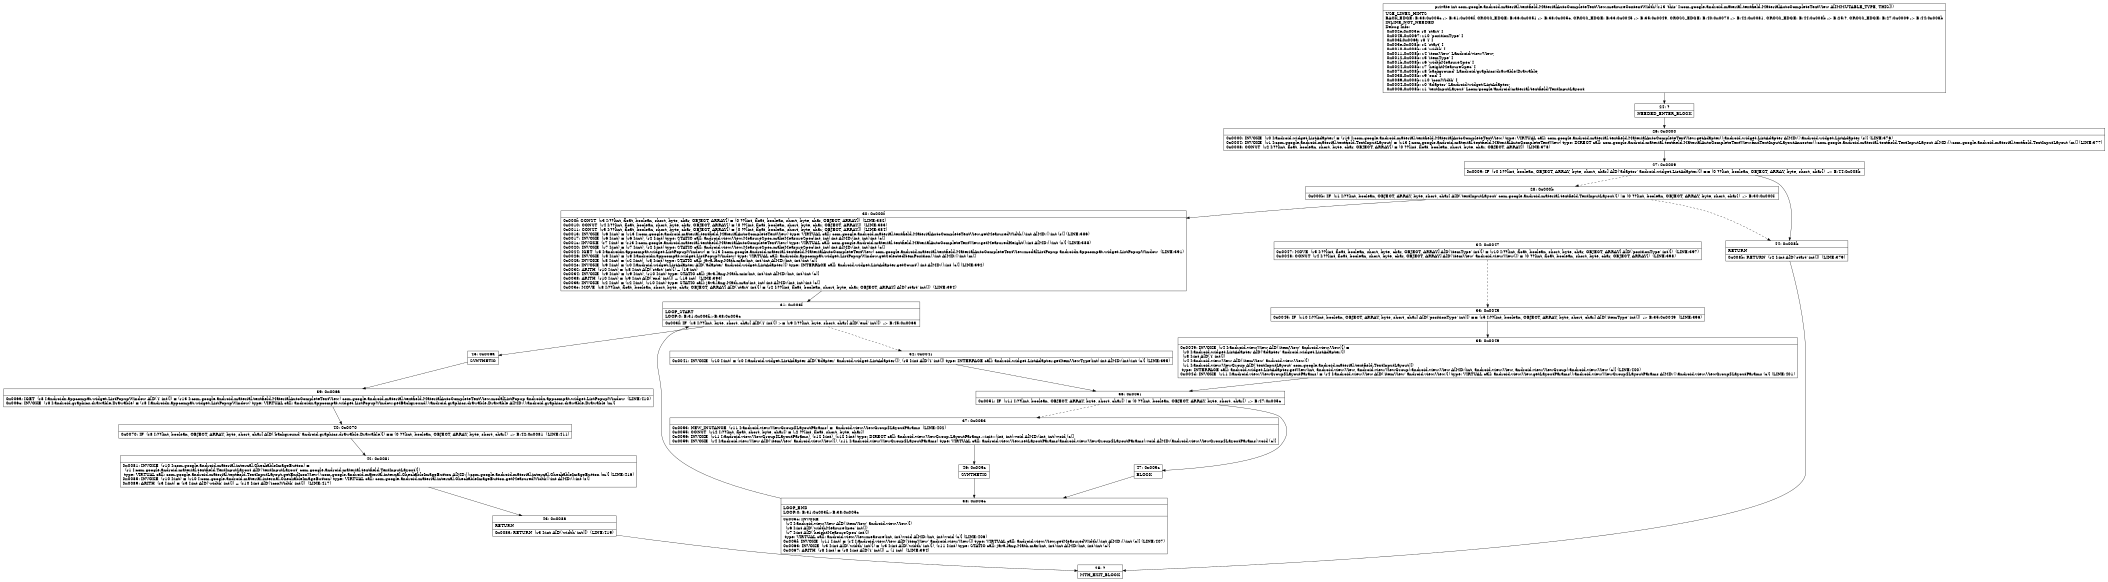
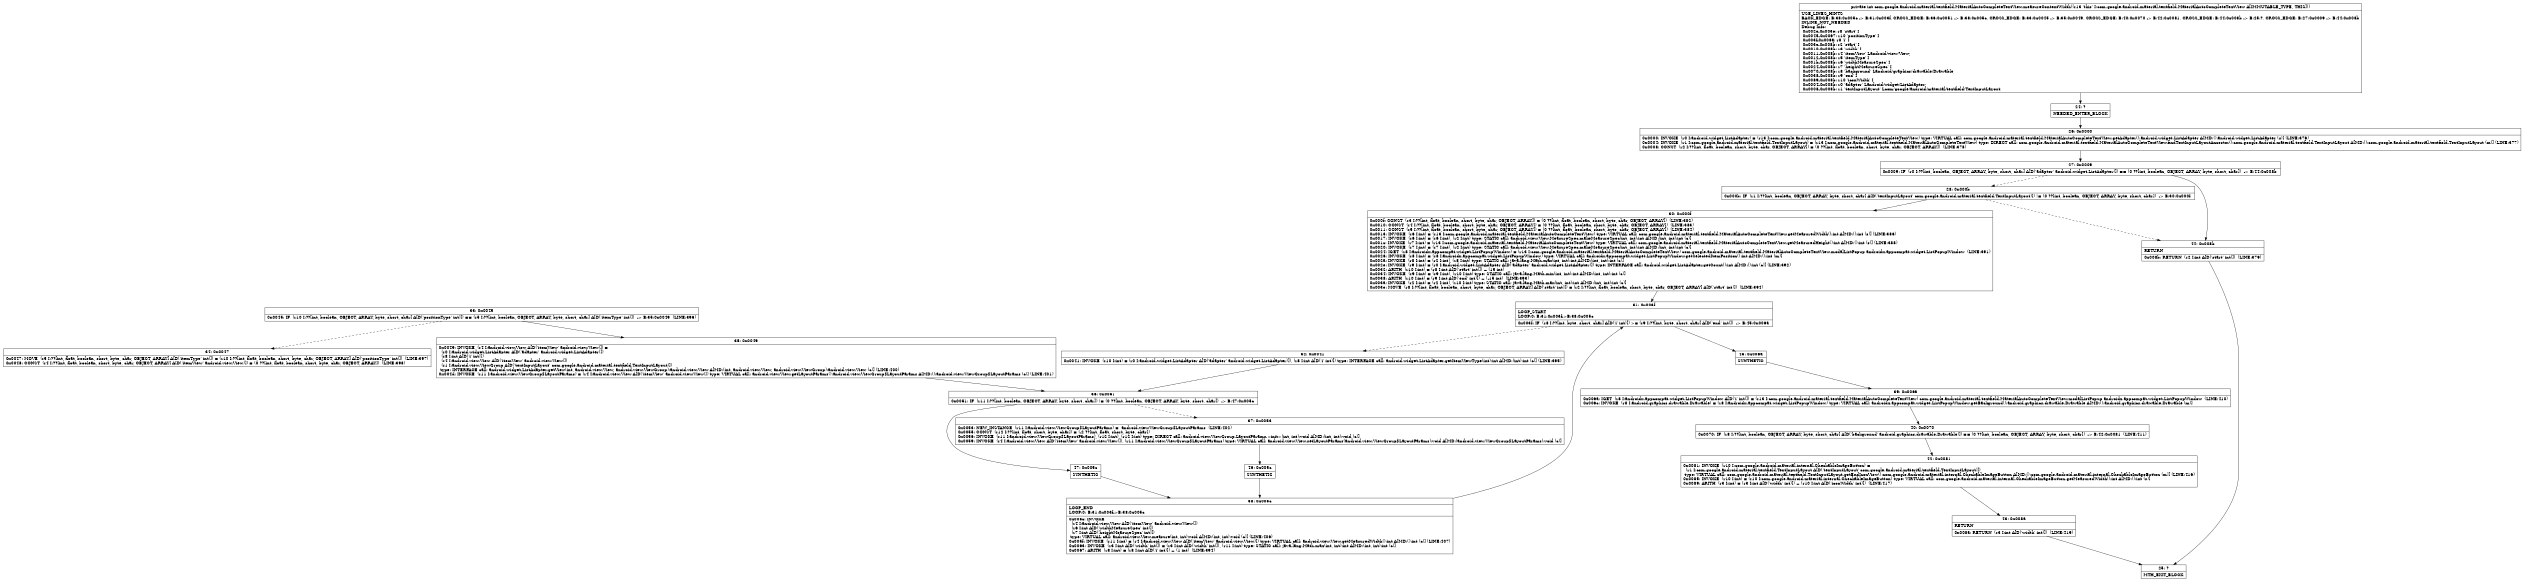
  digraph {
    node [shape=record]
    n1 [label="{24\:\ ?|NEEDED_ENTER_BLOCK\l}"]
    n2 [label="{26\:\ 0x0000|0x0000: INVOKE  (r0 I:android.widget.ListAdapter) = (r13 I:com.google.android.material.textfield.MaterialAutoCompleteTextView) type: VIRTUAL call: com.google.android.material.textfield.MaterialAutoCompleteTextView.getAdapter():android.widget.ListAdapter A[MD:():android.widget.ListAdapter (s)] (LINE:376)\l0x0004: INVOKE  (r1 I:com.google.android.material.textfield.TextInputLayout) = (r13 I:com.google.android.material.textfield.MaterialAutoCompleteTextView) type: DIRECT call: com.google.android.material.textfield.MaterialAutoCompleteTextView.findTextInputLayoutAncestor():com.google.android.material.textfield.TextInputLayout A[MD:():com.google.android.material.textfield.TextInputLayout (m)] (LINE:377)\l0x0008: CONST  (r2 I:??[int, float, boolean, short, byte, char, OBJECT, ARRAY]) = (0 ??[int, float, boolean, short, byte, char, OBJECT, ARRAY])  (LINE:378)\l}"]
    n3 [label="{27\:\ 0x0009|0x0009: IF  (r0 I:??[int, boolean, OBJECT, ARRAY, byte, short, char] A[D('adapter' android.widget.ListAdapter)]) == (0 ??[int, boolean, OBJECT, ARRAY, byte, short, char])  \-\> B:44:0x008b \l}"]
    n4 [label="{28\:\ 0x000b|0x000b: IF  (r1 I:??[int, boolean, OBJECT, ARRAY, byte, short, char] A[D('textInputLayout' com.google.android.material.textfield.TextInputLayout)]) != (0 ??[int, boolean, OBJECT, ARRAY, byte, short, char])  \-\> B:30:0x000f \l}"]
    n5 [label="{44\:\ 0x008b|RETURN\l|0x008b: RETURN  (r2 I:int A[D('start' int)])  (LINE:379)\l}"]
    n6 [label="{30\:\ 0x000f|0x000f: CONST  (r3 I:??[int, float, boolean, short, byte, char, OBJECT, ARRAY]) = (0 ??[int, float, boolean, short, byte, char, OBJECT, ARRAY])  (LINE:382)\l0x0010: CONST  (r4 I:??[int, float, boolean, short, byte, char, OBJECT, ARRAY]) = (0 ??[int, float, boolean, short, byte, char, OBJECT, ARRAY])  (LINE:383)\l0x0011: CONST  (r5 I:??[int, float, boolean, short, byte, char, OBJECT, ARRAY]) = (0 ??[int, float, boolean, short, byte, char, OBJECT, ARRAY])  (LINE:384)\l0x0013: INVOKE  (r6 I:int) = (r13 I:com.google.android.material.textfield.MaterialAutoCompleteTextView) type: VIRTUAL call: com.google.android.material.textfield.MaterialAutoCompleteTextView.getMeasuredWidth():int A[MD:():int (s)] (LINE:386)\l0x0017: INVOKE  (r6 I:int) = (r6 I:int), (r2 I:int) type: STATIC call: android.view.View.MeasureSpec.makeMeasureSpec(int, int):int A[MD:(int, int):int (c)]\l0x001c: INVOKE  (r7 I:int) = (r13 I:com.google.android.material.textfield.MaterialAutoCompleteTextView) type: VIRTUAL call: com.google.android.material.textfield.MaterialAutoCompleteTextView.getMeasuredHeight():int A[MD:():int (s)] (LINE:388)\l0x0020: INVOKE  (r7 I:int) = (r7 I:int), (r2 I:int) type: STATIC call: android.view.View.MeasureSpec.makeMeasureSpec(int, int):int A[MD:(int, int):int (c)]\l0x0024: IGET  (r8 I:androidx.appcompat.widget.ListPopupWindow) = (r13 I:com.google.android.material.textfield.MaterialAutoCompleteTextView) com.google.android.material.textfield.MaterialAutoCompleteTextView.modalListPopup androidx.appcompat.widget.ListPopupWindow  (LINE:391)\l0x0026: INVOKE  (r8 I:int) = (r8 I:androidx.appcompat.widget.ListPopupWindow) type: VIRTUAL call: androidx.appcompat.widget.ListPopupWindow.getSelectedItemPosition():int A[MD:():int (m)]\l0x002a: INVOKE  (r8 I:int) = (r2 I:int), (r8 I:int) type: STATIC call: java.lang.Math.max(int, int):int A[MD:(int, int):int (c)]\l0x002e: INVOKE  (r9 I:int) = (r0 I:android.widget.ListAdapter A[D('adapter' android.widget.ListAdapter)]) type: INTERFACE call: android.widget.ListAdapter.getCount():int A[MD:():int (c)] (LINE:392)\l0x0032: ARITH  (r10 I:int) = (r8 I:int A[D('start' int)]) + (15 int) \l0x0034: INVOKE  (r9 I:int) = (r9 I:int), (r10 I:int) type: STATIC call: java.lang.Math.min(int, int):int A[MD:(int, int):int (c)]\l0x0038: ARITH  (r10 I:int) = (r9 I:int A[D('end' int)]) + (\-15 int)  (LINE:393)\l0x003a: INVOKE  (r2 I:int) = (r2 I:int), (r10 I:int) type: STATIC call: java.lang.Math.max(int, int):int A[MD:(int, int):int (c)]\l0x003e: MOVE  (r8 I:??[int, float, boolean, short, byte, char, OBJECT, ARRAY] A[D('start' int)]) = (r2 I:??[int, float, boolean, short, byte, char, OBJECT, ARRAY] A[D('start' int)])  (LINE:394)\l}"]
    n7 [label="{25\:\ ?|MTH_EXIT_BLOCK\l}"]
    n8 [label="{31\:\ 0x003f|LOOP_START\lLOOP:0: B:31:0x003f\-\>B:38:0x005c\l|0x003f: IF  (r8 I:??[int, byte, short, char] A[D('i' int)]) \>= (r9 I:??[int, byte, short, char] A[D('end' int)])  \-\> B:45:0x006a \l}"]
    n9 [label="{32\:\ 0x0041|0x0041: INVOKE  (r10 I:int) = (r0 I:android.widget.ListAdapter A[D('adapter' android.widget.ListAdapter)]), (r8 I:int A[D('i' int)]) type: INTERFACE call: android.widget.ListAdapter.getItemViewType(int):int A[MD:(int):int (c)] (LINE:395)\l}"]
    n10 [label="{45\:\ 0x006a|SYNTHETIC\l}"]
    n11 [label="{36\:\ 0x0051|0x0051: IF  (r11 I:??[int, boolean, OBJECT, ARRAY, byte, short, char]) != (0 ??[int, boolean, OBJECT, ARRAY, byte, short, char])  \-\> B:47:0x005c \l}"]
    n12 [label="{39\:\ 0x006a|0x006a: IGET  (r8 I:androidx.appcompat.widget.ListPopupWindow A[D('i' int)]) = (r13 I:com.google.android.material.textfield.MaterialAutoCompleteTextView) com.google.android.material.textfield.MaterialAutoCompleteTextView.modalListPopup androidx.appcompat.widget.ListPopupWindow  (LINE:410)\l0x006c: INVOKE  (r8 I:android.graphics.drawable.Drawable) = (r8 I:androidx.appcompat.widget.ListPopupWindow) type: VIRTUAL call: androidx.appcompat.widget.ListPopupWindow.getBackground():android.graphics.drawable.Drawable A[MD:():android.graphics.drawable.Drawable (m)]\l}"]
    n13 [label="{33\:\ 0x0045|0x0045: IF  (r10 I:??[int, boolean, OBJECT, ARRAY, byte, short, char] A[D('positionType' int)]) == (r5 I:??[int, boolean, OBJECT, ARRAY, byte, short, char] A[D('itemType' int)])  \-\> B:35:0x0049  (LINE:396)\l}"]
    n14 [label="{34\:\ 0x0047|0x0047: MOVE  (r5 I:??[int, float, boolean, short, byte, char, OBJECT, ARRAY] A[D('itemType' int)]) = (r10 I:??[int, float, boolean, short, byte, char, OBJECT, ARRAY] A[D('positionType' int)])  (LINE:397)\l0x0048: CONST  (r4 I:??[int, float, boolean, short, byte, char, OBJECT, ARRAY] A[D('itemView' android.view.View)]) = (0 ??[int, float, boolean, short, byte, char, OBJECT, ARRAY])  (LINE:398)\l}"]
    n15 [label="{35\:\ 0x0049|0x0049: INVOKE  (r4 I:android.view.View A[D('itemView' android.view.View)]) = \l  (r0 I:android.widget.ListAdapter A[D('adapter' android.widget.ListAdapter)])\l  (r8 I:int A[D('i' int)])\l  (r4 I:android.view.View A[D('itemView' android.view.View)])\l  (r1 I:android.view.ViewGroup A[D('textInputLayout' com.google.android.material.textfield.TextInputLayout)])\l type: INTERFACE call: android.widget.ListAdapter.getView(int, android.view.View, android.view.ViewGroup):android.view.View A[MD:(int, android.view.View, android.view.ViewGroup):android.view.View (c)] (LINE:400)\l0x004d: INVOKE  (r11 I:android.view.ViewGroup$LayoutParams) = (r4 I:android.view.View A[D('itemView' android.view.View)]) type: VIRTUAL call: android.view.View.getLayoutParams():android.view.ViewGroup$LayoutParams A[MD:():android.view.ViewGroup$LayoutParams (c)] (LINE:401)\l}"]
    n16 [label="{37\:\ 0x0053|0x0053: NEW_INSTANCE  (r11 I:android.view.ViewGroup$LayoutParams) =  android.view.ViewGroup$LayoutParams  (LINE:402)\l0x0055: CONST  (r12 I:??[int, float, short, byte, char]) = (\-2 ??[int, float, short, byte, char]) \l0x0056: INVOKE  (r11 I:android.view.ViewGroup$LayoutParams), (r12 I:int), (r12 I:int) type: DIRECT call: android.view.ViewGroup.LayoutParams.\<init\>(int, int):void A[MD:(int, int):void (c)]\l0x0059: INVOKE  (r4 I:android.view.View A[D('itemView' android.view.View)]), (r11 I:android.view.ViewGroup$LayoutParams) type: VIRTUAL call: android.view.View.setLayoutParams(android.view.ViewGroup$LayoutParams):void A[MD:(android.view.ViewGroup$LayoutParams):void (c)]\l}"]
-   n17 [label="{47\:\ 0x005c|BLOCK\l}"]
+   n17 [label="{47\:\ 0x005c|SYNTHETIC\l}"]
    n18 [label="{46\:\ 0x005c|SYNTHETIC\l}"]
    n19 [label="{38\:\ 0x005c|LOOP_END\lLOOP:0: B:31:0x003f\-\>B:38:0x005c\l|0x005c: INVOKE  \l  (r4 I:android.view.View A[D('itemView' android.view.View)])\l  (r6 I:int A[D('widthMeasureSpec' int)])\l  (r7 I:int A[D('heightMeasureSpec' int)])\l type: VIRTUAL call: android.view.View.measure(int, int):void A[MD:(int, int):void (c)] (LINE:406)\l0x005f: INVOKE  (r11 I:int) = (r4 I:android.view.View A[D('itemView' android.view.View)]) type: VIRTUAL call: android.view.View.getMeasuredWidth():int A[MD:():int (c)] (LINE:407)\l0x0063: INVOKE  (r3 I:int A[D('width' int)]) = (r3 I:int A[D('width' int)]), (r11 I:int) type: STATIC call: java.lang.Math.max(int, int):int A[MD:(int, int):int (c)]\l0x0067: ARITH  (r8 I:int) = (r8 I:int A[D('i' int)]) + (1 int)  (LINE:394)\l}"]
    n20 [label="{40\:\ 0x0070|0x0070: IF  (r8 I:??[int, boolean, OBJECT, ARRAY, byte, short, char] A[D('background' android.graphics.drawable.Drawable)]) == (0 ??[int, boolean, OBJECT, ARRAY, byte, short, char])  \-\> B:42:0x0081  (LINE:411)\l}"]
    n21 [label="{42\:\ 0x0081|0x0081: INVOKE  (r10 I:com.google.android.material.internal.CheckableImageButton) = \l  (r1 I:com.google.android.material.textfield.TextInputLayout A[D('textInputLayout' com.google.android.material.textfield.TextInputLayout)])\l type: VIRTUAL call: com.google.android.material.textfield.TextInputLayout.getEndIconView():com.google.android.material.internal.CheckableImageButton A[MD:():com.google.android.material.internal.CheckableImageButton (m)] (LINE:416)\l0x0085: INVOKE  (r10 I:int) = (r10 I:com.google.android.material.internal.CheckableImageButton) type: VIRTUAL call: com.google.android.material.internal.CheckableImageButton.getMeasuredWidth():int A[MD:():int (s)]\l0x0089: ARITH  (r3 I:int) = (r3 I:int A[D('width' int)]) + (r10 I:int A[D('iconWidth' int)])  (LINE:417)\l}"]
    n22 [label="{43\:\ 0x008a|RETURN\l|0x008a: RETURN  (r3 I:int A[D('width' int)])  (LINE:419)\l}"]
    n23 [label="{private int com.google.android.material.textfield.MaterialAutoCompleteTextView.measureContentWidth((r13 'this' I:com.google.android.material.textfield.MaterialAutoCompleteTextView A[IMMUTABLE_TYPE, THIS]))  | USE_LINES_HINTS\lBACK_EDGE: B:38:0x005c \-\> B:31:0x003f, CROSS_EDGE: B:36:0x0051 \-\> B:38:0x005c, CROSS_EDGE: B:33:0x0045 \-\> B:35:0x0049, CROSS_EDGE: B:40:0x0070 \-\> B:42:0x0081, CROSS_EDGE: B:44:0x008b \-\> B:25:?, CROSS_EDGE: B:27:0x0009 \-\> B:44:0x008b\lINLINE_NOT_NEEDED\lDebug Info:\l  0x002e\-0x003e: r8 'start' I\l  0x0045\-0x0067: r10 'positionType' I\l  0x003f\-0x006a: r8 'i' I\l  0x003e\-0x008b: r2 'start' I\l  0x0010\-0x008b: r3 'width' I\l  0x0011\-0x008b: r4 'itemView' Landroid\/view\/View;\l  0x0012\-0x008b: r5 'itemType' I\l  0x001b\-0x008b: r6 'widthMeasureSpec' I\l  0x0024\-0x008b: r7 'heightMeasureSpec' I\l  0x0070\-0x008b: r8 'background' Landroid\/graphics\/drawable\/Drawable;\l  0x0038\-0x008b: r9 'end' I\l  0x0089\-0x008b: r10 'iconWidth' I\l  0x0004\-0x008b: r0 'adapter' Landroid\/widget\/ListAdapter;\l  0x0008\-0x008b: r1 'textInputLayout' Lcom\/google\/android\/material\/textfield\/TextInputLayout;\l}"]
    n1 -> n2
    n2 -> n3
    n3 -> n4 [style=dashed]
    n3 -> n5
    n4 -> n5 [style=dashed]
    n4 -> n6
    n5 -> n7
    n6 -> n8
    n8 -> n9 [style=dashed]
    n8 -> n10
    n9 -> n11
    n10 -> n12
    n11 -> n16 [style=dashed]
    n11 -> n17
    n12 -> n20
-   n14 -> n13 [style=dashed]
+   n13 -> n14 [style=dashed]
    n13 -> n15
    n15 -> n11
    n16 -> n18
    n17 -> n19
    n18 -> n19
    n19 -> n8
    n20 -> n21
    n21 -> n22
    n22 -> n7
    n23 -> n1
  }
